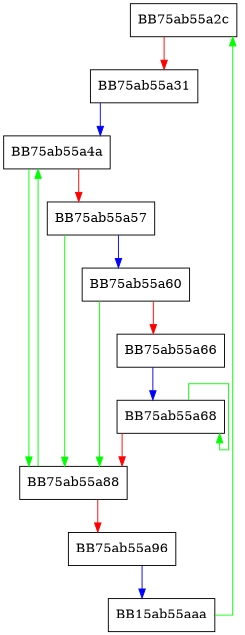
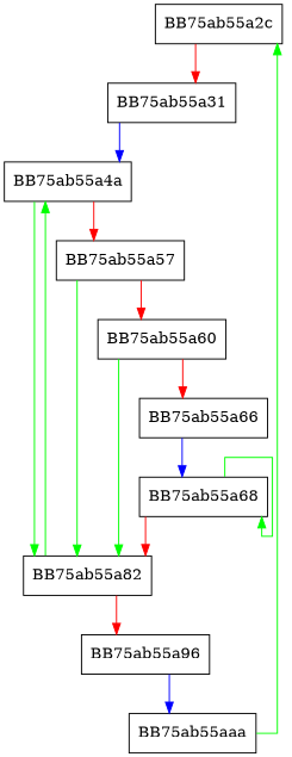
  digraph {
    splines=ortho
    node [shape=box]
    edge [color=red]
    BB75ab55a2c
    BB75ab55a31
-   BB75ab55aaa [label=BB15ab55aaa]
+   BB75ab55aaa
    BB75ab55a4a
-   BB75ab55a82 [label=BB75ab55a88]
+   BB75ab55a82
    BB75ab55a57
    BB75ab55a96
    BB75ab55a60
    BB75ab55a66
    BB75ab55a68
    BB75ab55a2c -> BB75ab55a31
    BB75ab55a31 -> BB75ab55a4a [color=blue]
    BB75ab55aaa -> BB75ab55a2c [color=green]
    BB75ab55a4a -> BB75ab55a82 [color=green]
    BB75ab55a4a -> BB75ab55a57
    BB75ab55a82 -> BB75ab55a4a [color=green]
    BB75ab55a82 -> BB75ab55a96
    BB75ab55a57 -> BB75ab55a82 [color=green]
-   BB75ab55a57 -> BB75ab55a60 [color=blue]
+   BB75ab55a57 -> BB75ab55a60
    BB75ab55a96 -> BB75ab55aaa [color=blue]
    BB75ab55a60 -> BB75ab55a82 [color=green]
    BB75ab55a60 -> BB75ab55a66
    BB75ab55a66 -> BB75ab55a68 [color=blue]
    BB75ab55a68 -> BB75ab55a82
    BB75ab55a68 -> BB75ab55a68 [color=green]
  }
